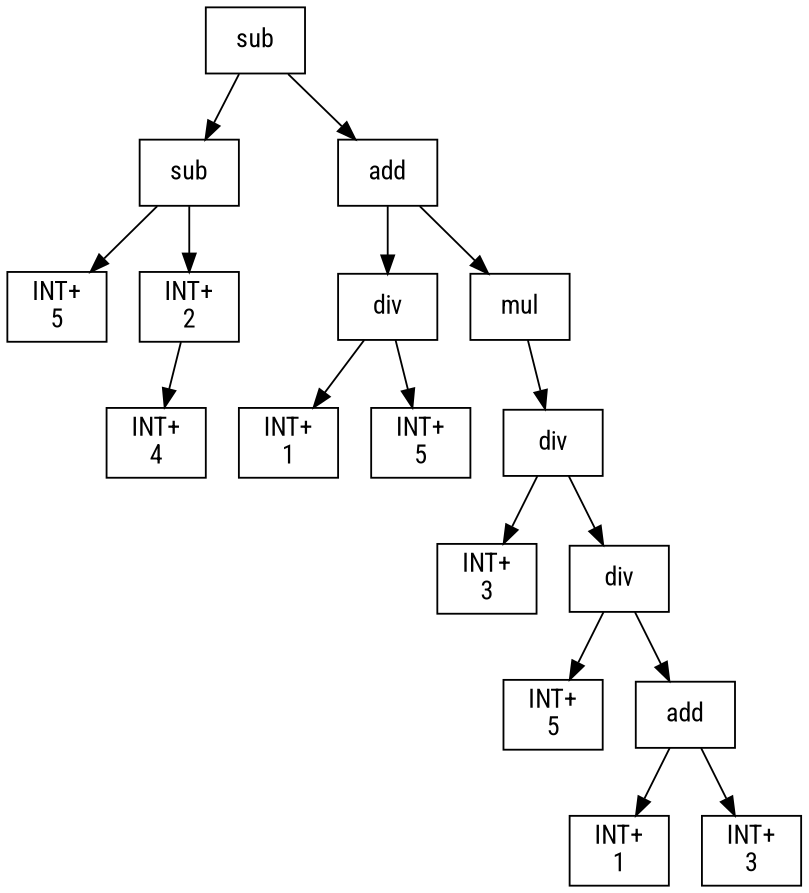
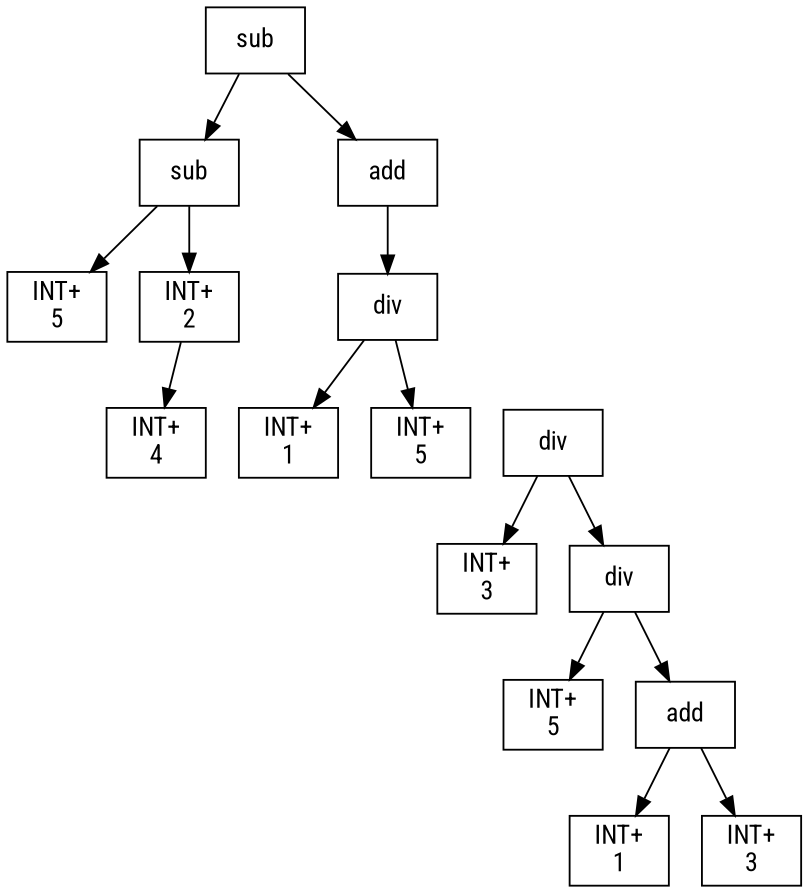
  digraph {
    fontname="Roboto Condensed"
    node [fontname="Roboto Condensed" shape=box]
    edge [fontname="Roboto Condensed"]
    n1 [label=sub]
    n2 [label=sub]
    n3 [label=add]
    n4 [label="INT+\n5"]
    n5 [label="INT+\n2"]
    n6 [label=div]
-   n7 [label=mul]
    n8 [label="INT+\n4"]
    n9 [label="INT+\n1"]
    n10 [label="INT+\n5"]
    n11 [label=div]
    n12 [label="INT+\n3"]
    n13 [label=div]
    n14 [label="INT+\n5"]
    n15 [label=add]
    n16 [label="INT+\n1"]
    n17 [label="INT+\n3"]
    n1 -> n2
    n1 -> n3
    n2 -> n4
    n2 -> n5
    n3 -> n6
-   n3 -> n7
    n5 -> n8
    n6 -> n9
    n6 -> n10
-   n7 -> n11
    n11 -> n12
    n11 -> n13
    n13 -> n14
    n13 -> n15
    n15 -> n16
    n15 -> n17
  }
